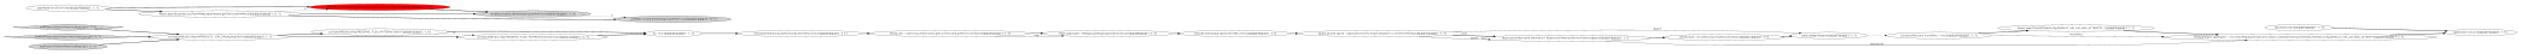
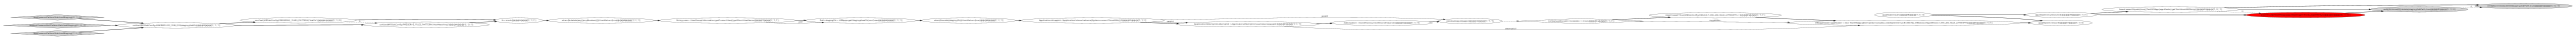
  digraph {
    fontname=Montserrat
    rankdir=LR
    node [fillcolor=white fontname=Montserrat shape=ellipse style=filled]
    edge [fontname=Montserrat style=bold]
    n1 [label="jobid.setAppId(appId)@@@13@@@['1', '1', '1']"]
-   n2 [label="ContainerAllocator mockAlloc = mock()@@@14@@@['1', '1', '1']"]
+   n2 [label="ContainerAllocator mockAlloc = mock()@@@14@@@['1', '1', '1']" shape=diamond]
    n3 [label="MRAppMaster appMaster = new TestMRApp(attemptId,mockAlloc,JobStateInternal.RUNNING,MRJobConfig.DEFAULT_MR_AM_MAX_ATTEMPTS)@@@16@@@['1', '1', '1']"]
    n4 [label="Assert.assertTrue(MRJobConfig.DEFAULT_MR_AM_MAX_ATTEMPTS > 1)@@@15@@@['1', '1', '1']"]
    n5 [label="conf.set(MRJobConfig.PRESERVE_FILES_PATTERN,\"JobDir\")@@@4@@@['1', '1', '0']"]
    n6 [label="fs = mock()@@@5@@@['1', '1', '1']"]
    n7 [label="conf.set(MRJobConfig.PRESERVE_FILES_PATTERN,\"NotMatching\")@@@4@@@['0', '0', '1']"]
    n8 [label="when(fs.delete(any(),anyBoolean())).thenReturn(true)@@@6@@@['1', '1', '1']"]
    n9 [label="ApplicationId appId = ApplicationId.newInstance(System.currentTimeMillis(),0)@@@10@@@['1', '1', '1']"]
    n10 [label="ApplicationAttemptId attemptId = ApplicationAttemptId.newInstance(appId,1)@@@11@@@['1', '1', '1']"]
    n11 [label="JobId jobid = recordFactory.newRecordInstance()@@@12@@@['1', '1', '1']"]
    n12 [label="appMaster.init(conf)@@@17@@@['1', '1', '1']"]
    n13 [label="conf.set(MRJobConfig.MAPREDUCE_JOB_DIR,stagingJobDir)@@@3@@@['1', '1', '1']"]
    n14 [label="Path stagingDir = MRApps.getStagingAreaDir(conf,user)@@@8@@@['1', '1', '1']"]
    n15 [label="when(fs.exists(stagingDir)).thenReturn(true)@@@9@@@['1', '1', '1']"]
    n16 [fillcolor=lightgray label="testPreservePatternMatchedStaging['0', '1', '0']" shape=diamond]
    n17 [label="String user = UserGroupInformation.getCurrentUser().getShortUserName()@@@7@@@['1', '1', '1']"]
    n18 [fillcolor=red label="assertTrue(((TestMRApp)appMaster).getTestIsLastAMRetry())@@@20@@@['0', '1', '0']"]
    n19 [fillcolor=lightgray label="verify(fs,times(0)).delete(stagingJobPath,true)@@@21@@@['1', '1', '0']"]
    n20 [fillcolor=lightgray label="verify(fs,times(1)).delete(stagingJobPath,true)@@@21@@@['0', '0', '1']"]
    n21 [label="appMaster.shutDownJob()@@@19@@@['1', '1', '1']"]
    n22 [label="Assert.assertEquals(true,((TestMRApp)appMaster).getTestIsLastAMRetry())@@@20@@@['1', '0', '1']"]
    n23 [fillcolor=lightgray label="testNotPreserveNotPatternMatchedStaging['0', '0', '1']" shape=diamond]
    n24 [label="appMaster.start()@@@18@@@['1', '1', '1']"]
-   n25 [fillcolor=lightgray label="testPreservePatternMatchedStaging['1', '0', '0']"]
+   n25 [fillcolor=lightgray label="testPreservePatternMatchedStaging['1', '0', '0']" shape=diamond]
    n1 -> n2 [style=dashed]
    n2 -> n3 [label=mockAlloc style=solid]
    n2 -> n4
    n3 -> n12
    n4 -> n3
    n5 -> n6
    n5 -> n7 [label=0 style=dashed]
    n6 -> n8
    n7 -> n6
    n8 -> n17
    n9 -> n1 [label=appId style=solid]
    n9 -> n10
    n9 -> n10 [label=appId style=solid]
    n10 -> n3 [label=attemptId style=solid]
    n10 -> n11
    n11 -> n1
    n13 -> n5
    n13 -> n7
    n14 -> n15
    n15 -> n9
    n16 -> n13
    n17 -> n14
    n17 -> n14 [label=user style=solid]
    n18 -> n19
    n19 -> n20 [label=0 style=dashed]
    n21 -> n18
    n21 -> n22
    n22 -> n18 [label=0 style=dashed]
    n22 -> n19
    n22 -> n20
    n23 -> n13
    n24 -> n12
+   n24 -> n21
    n25 -> n13
  }
